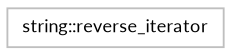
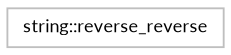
  digraph {
    rankdir=LR
    fontname=Lato
-   n1 [color=grey75 fillcolor=white fontname=Lato fontsize=10 height=0.2 label="string::reverse_iterator" shape=record style=filled width=0.4]
+   n1 [color=grey75 fillcolor=white fontname=Lato fontsize=10 height=0.2 label="string::reverse_reverse" shape=record style=filled width=0.4]
  }
